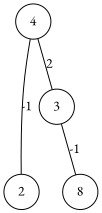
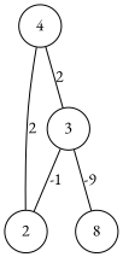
  graph {
    fontname="EB Garamond"
    node [fontname="EB Garamond" shape=circle]
    edge [fontname="EB Garamond"]
    4
    2
    3
    n4 [label=8]
-   4 -- 2 [label=-1]
+   4 -- 2 [label=2]
    4 -- 3 [label=2]
-   3 -- n4 [label=-1]
+   3 -- 2 [label=-1]
+   3 -- n4 [label=-9]
  }
